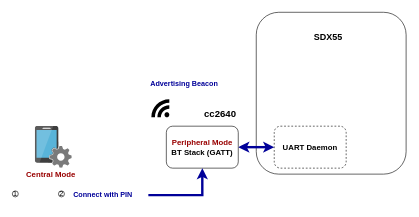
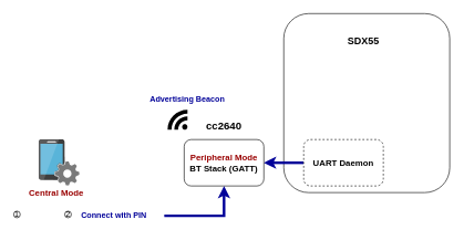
  <mxCell id="0" />
  <mxCell id="1" parent="0" />
  <mxCell id="2" value="" style="rounded=1;whiteSpace=wrap;html=1;" vertex="1" parent="1"><mxGeometry x="427" y="20" width="250" height="270" as="geometry" /></mxCell>
  <mxCell id="3" value="&lt;b&gt;&lt;font style=&quot;font-size: 15px&quot;&gt;SDX55&lt;/font&gt;&lt;/b&gt;" style="text;html=1;strokeColor=none;fillColor=none;align=center;verticalAlign=middle;whiteSpace=wrap;rounded=0;" vertex="1" parent="1"><mxGeometry x="527" y="50" width="40" height="20" as="geometry" /></mxCell>
- <mxCell id="4" value="" style="edgeStyle=orthogonalEdgeStyle;rounded=0;orthogonalLoop=1;jettySize=auto;html=1;strokeWidth=4;startArrow=classic;startFill=1;strokeColor=#000099;" edge="1" parent="1" source="5" target="7"><mxGeometry relative="1" as="geometry" /></mxCell>
+ <mxCell id="4" value="" style="edgeStyle=orthogonalEdgeStyle;rounded=0;orthogonalLoop=1;jettySize=auto;html=1;strokeWidth=4;startArrow=classic;startFill=1;strokeColor=#000099;endArrow=none;" edge="1" parent="1" source="5" target="7"><mxGeometry relative="1" as="geometry" /></mxCell>
  <mxCell id="5" value="&lt;b&gt;&lt;font style=&quot;font-size: 13px&quot;&gt;&lt;font color=&quot;#990000&quot;&gt;Peripheral Mode&lt;/font&gt;&lt;br&gt;BT Stack (GATT)&lt;/font&gt;&lt;/b&gt;" style="rounded=1;whiteSpace=wrap;html=1;" vertex="1" parent="1"><mxGeometry x="277" y="210" width="120" height="70" as="geometry" /></mxCell>
- <mxCell id="6" value="&lt;b&gt;&lt;font style=&quot;font-size: 16px&quot;&gt;cc2640&lt;/font&gt;&lt;/b&gt;" style="text;html=1;strokeColor=none;fillColor=none;align=center;verticalAlign=middle;whiteSpace=wrap;rounded=0;" vertex="1" parent="1"><mxGeometry x="347" y="180" width="40" height="20" as="geometry" /></mxCell>
+ <mxCell id="6" value="&lt;b&gt;&lt;font style=&quot;font-size: 16px&quot;&gt;cc2640&lt;/font&gt;&lt;/b&gt;" style="text;html=1;strokeColor=none;fillColor=none;align=center;verticalAlign=middle;whiteSpace=wrap;rounded=0;" vertex="1" parent="1"><mxGeometry x="317" y="180" width="40" height="20" as="geometry" /></mxCell>
  <mxCell id="7" value="&lt;b style=&quot;font-size: 13px&quot;&gt;UART Daemon&lt;/b&gt;" style="rounded=1;whiteSpace=wrap;html=1;dashed=1;" vertex="1" parent="1"><mxGeometry x="457" y="210" width="120" height="70" as="geometry" /></mxCell>
  <mxCell id="8" value="&lt;font color=&quot;#990000&quot; size=&quot;1&quot;&gt;&lt;b style=&quot;font-size: 13px&quot;&gt;Central Mode&lt;/b&gt;&lt;/font&gt;" style="text;html=1;strokeColor=none;fillColor=none;align=center;verticalAlign=middle;whiteSpace=wrap;rounded=0;" vertex="1" parent="1"><mxGeometry x="37" y="280" width="95" height="20" as="geometry" /></mxCell>
  <mxCell id="9" value="" style="aspect=fixed;html=1;points=[];align=center;image;fontSize=12;image=img/lib/mscae/Device_Config.svg;" vertex="1" parent="1"><mxGeometry x="58.1" y="210" width="61.6" height="70" as="geometry" /></mxCell>
  <mxCell id="10" value="" style="shape=mxgraph.signs.tech.rss;html=1;pointerEvents=1;fillColor=#000000;strokeColor=none;verticalLabelPosition=bottom;verticalAlign=top;align=center;rotation=-90;" vertex="1" parent="1"><mxGeometry x="252" y="165" width="30" height="30" as="geometry" /></mxCell>
- <mxCell id="11" value="&lt;font color=&quot;#000099&quot;&gt;&lt;b&gt;Advertising Beacon&lt;/b&gt;&lt;/font&gt;" style="text;html=1;strokeColor=none;fillColor=none;align=center;verticalAlign=middle;whiteSpace=wrap;rounded=0;" vertex="1" parent="1"><mxGeometry x="242" y="130" width="130" height="20" as="geometry" /></mxCell>
+ <mxCell id="11" value="&lt;font color=&quot;#000099&quot;&gt;&lt;b&gt;Advertising Beacon&lt;/b&gt;&lt;/font&gt;" style="text;html=1;strokeColor=none;fillColor=none;align=center;verticalAlign=middle;whiteSpace=wrap;rounded=0;" vertex="1" parent="1"><mxGeometry x="217" y="140" width="130" height="20" as="geometry" /></mxCell>
  <mxCell id="12" value="1" style="ellipse;whiteSpace=wrap;html=1;aspect=fixed;" vertex="1" parent="1"><mxGeometry x="20" y="318" width="10" height="10" as="geometry" /></mxCell>
  <mxCell id="13" value="2" style="ellipse;whiteSpace=wrap;html=1;aspect=fixed;" vertex="1" parent="1"><mxGeometry x="97" y="318" width="10" height="10" as="geometry" /></mxCell>
  <mxCell id="14" value="" style="edgeStyle=orthogonalEdgeStyle;rounded=0;orthogonalLoop=1;jettySize=auto;html=1;startArrow=none;startFill=0;strokeColor=#000099;strokeWidth=4;entryX=0.5;entryY=1;entryDx=0;entryDy=0;" edge="1" parent="1" source="15" target="5"><mxGeometry relative="1" as="geometry"><mxPoint x="327" y="325" as="targetPoint" /></mxGeometry></mxCell>
  <mxCell id="15" value="&lt;div style=&quot;text-align: center&quot;&gt;&lt;span&gt;&lt;font color=&quot;#000099&quot; face=&quot;helvetica&quot;&gt;&lt;b&gt;Connect with PIN&lt;/b&gt;&lt;/font&gt;&lt;/span&gt;&lt;/div&gt;" style="text;whiteSpace=wrap;html=1;" vertex="1" parent="1"><mxGeometry x="119.7" y="310" width="127.3" height="30" as="geometry" /></mxCell>
